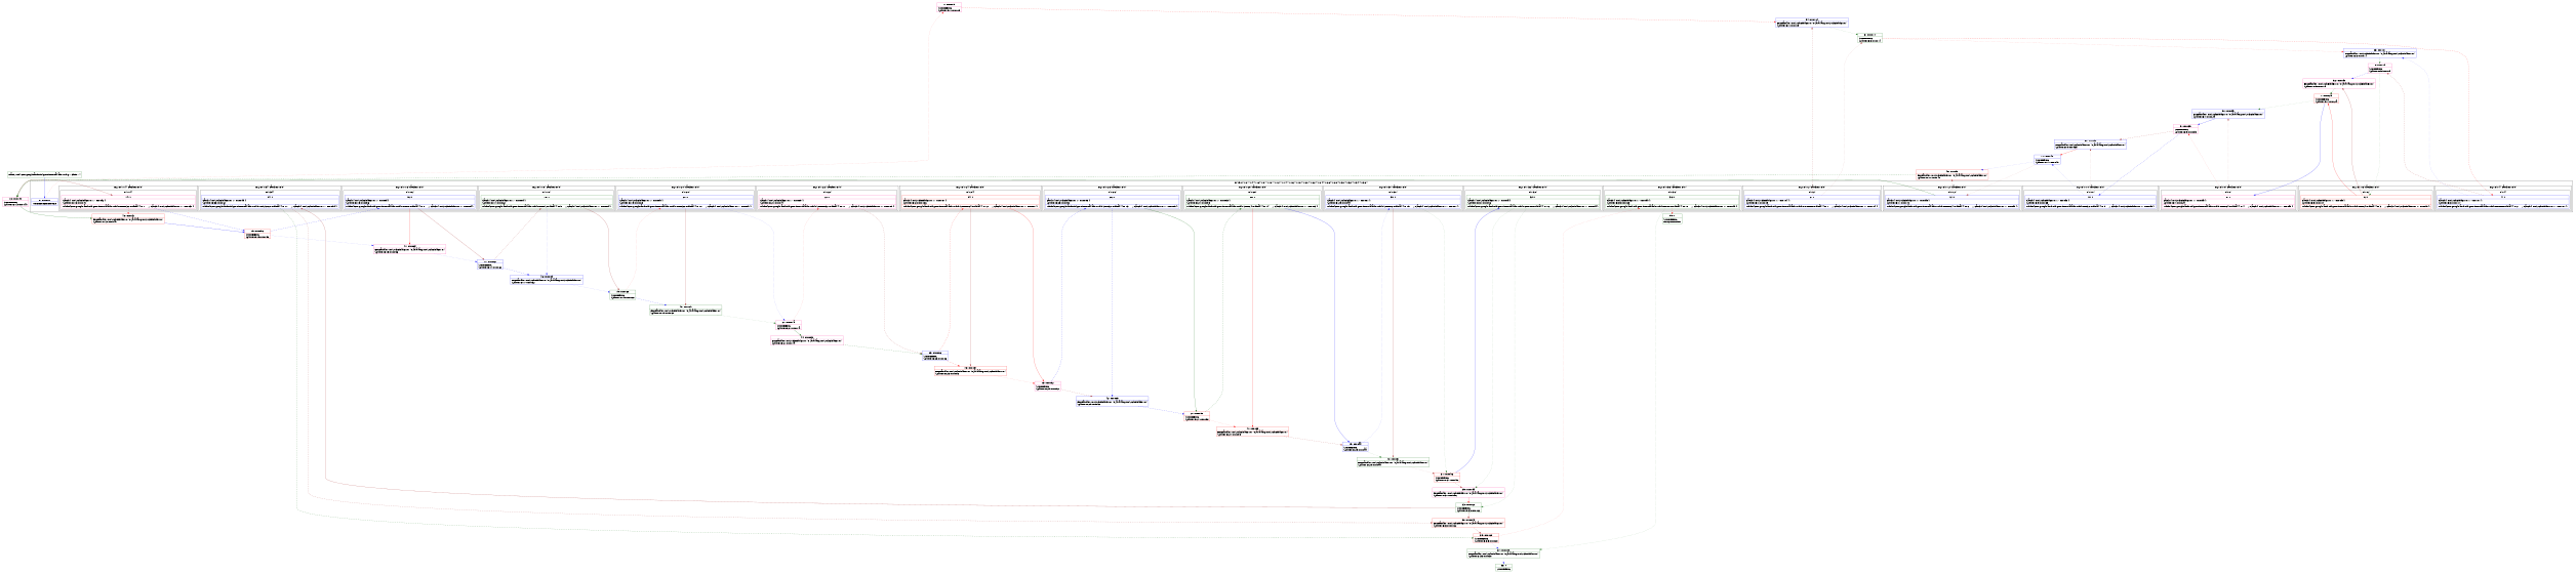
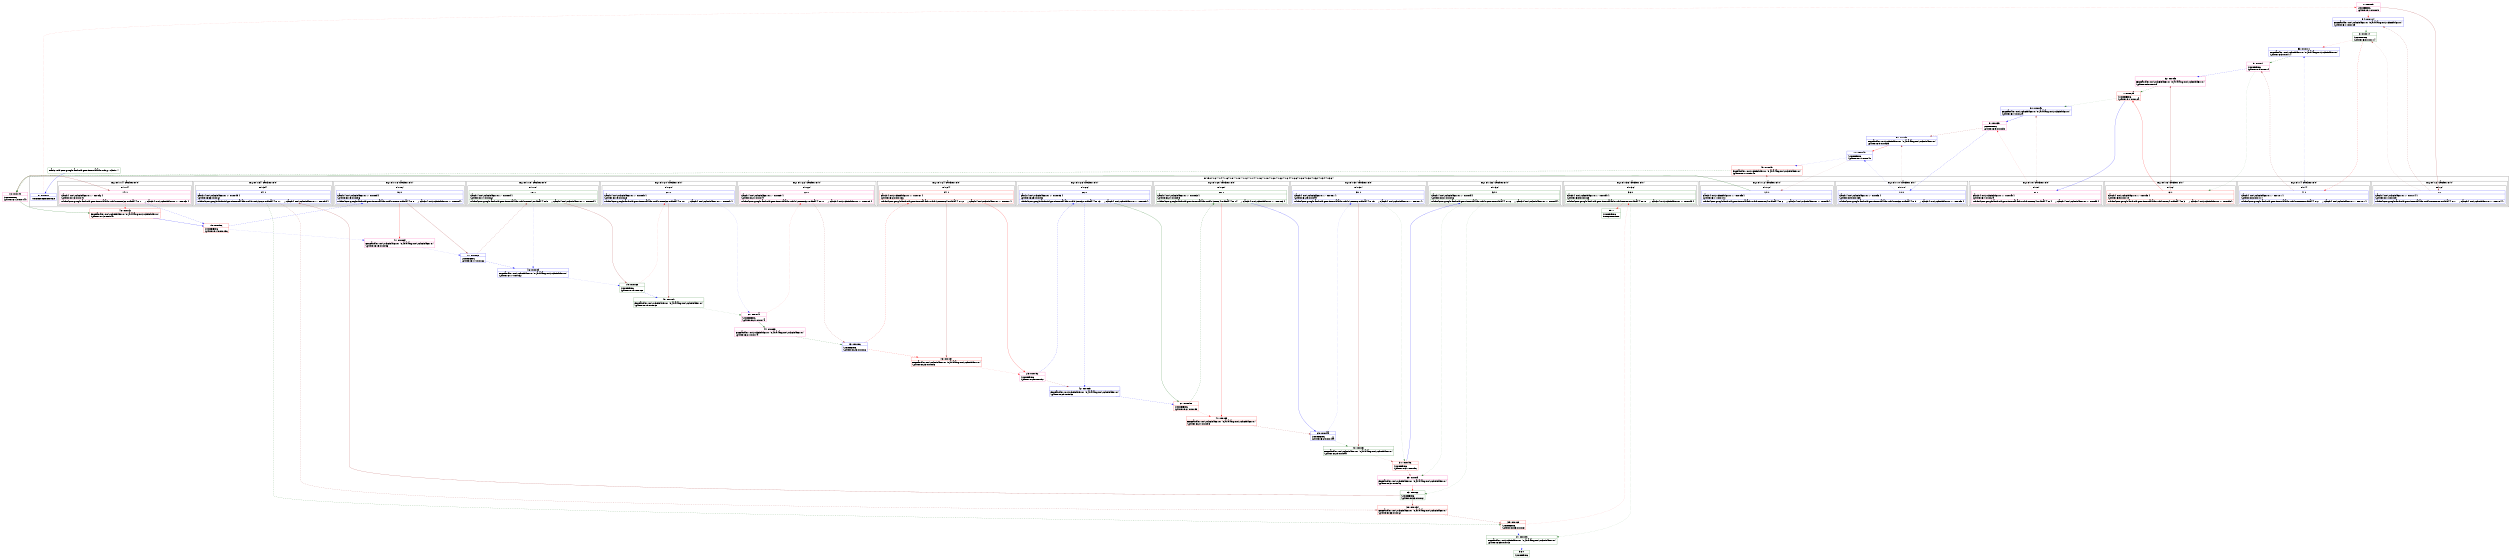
  digraph {
    node [color=blue shape=record]
    edge [color=brown style=dotted]
    n1 [label="{2\:\ ?|Catch:\{ NoSuchFieldError \-\> 0x0104 \}\lSplitter:B:1:0x0009\l|zzhdm[com.google.android.gms.internal.ads.zzdrh.DOUBLE.ordinal()] = 1     \/\/ Catch:\{ NoSuchFieldError \-\> 0x0104 \}\l}"]
    n2 [label="{4\:\ ?|Catch:\{ NoSuchFieldError \-\> 0x0101 \}\lSplitter:B:3:0x0014\l|zzhdm[com.google.android.gms.internal.ads.zzdrh.FLOAT.ordinal()] = 2     \/\/ Catch:\{ NoSuchFieldError \-\> 0x0101 \}\l}"]
    n3 [color=red label="{6\:\ ?|Catch:\{ NoSuchFieldError \-\> 0x00fe \}\lSplitter:B:5:0x001f\l|zzhdm[com.google.android.gms.internal.ads.zzdrh.INT64.ordinal()] = 3     \/\/ Catch:\{ NoSuchFieldError \-\> 0x00fe \}\l}"]
    n4 [color=deeppink label="{8\:\ ?|Catch:\{ NoSuchFieldError \-\> 0x00fb \}\lSplitter:B:7:0x002a\l|zzhdm[com.google.android.gms.internal.ads.zzdrh.UINT64.ordinal()] = 4     \/\/ Catch:\{ NoSuchFieldError \-\> 0x00fb \}\l}"]
    n5 [label="{10\:\ ?|Catch:\{ NoSuchFieldError \-\> 0x00f8 \}\lSplitter:B:9:0x0035\l|zzhdm[com.google.android.gms.internal.ads.zzdrh.INT32.ordinal()] = 5     \/\/ Catch:\{ NoSuchFieldError \-\> 0x00f8 \}\l}"]
    n6 [label="{12\:\ ?|Catch:\{ NoSuchFieldError \-\> 0x00f5 \}\lSplitter:B:11:0x0040\l|zzhdm[com.google.android.gms.internal.ads.zzdrh.FIXED64.ordinal()] = 6     \/\/ Catch:\{ NoSuchFieldError \-\> 0x00f5 \}\l}"]
    n7 [color=deeppink label="{14\:\ ?|Catch:\{ NoSuchFieldError \-\> 0x00f2 \}\lSplitter:B:13:0x004b\l|zzhdm[com.google.android.gms.internal.ads.zzdrh.FIXED32.ordinal()] = 7     \/\/ Catch:\{ NoSuchFieldError \-\> 0x00f2 \}\l}"]
    n8 [label="{16\:\ ?|Catch:\{ NoSuchFieldError \-\> 0x00ef \}\lSplitter:B:15:0x0056\l|zzhdm[com.google.android.gms.internal.ads.zzdrh.BOOL.ordinal()] = 8     \/\/ Catch:\{ NoSuchFieldError \-\> 0x00ef \}\l}"]
    n9 [color=darkgreen label="{18\:\ ?|Catch:\{ NoSuchFieldError \-\> 0x00ed \}\lSplitter:B:17:0x0062\l|zzhdm[com.google.android.gms.internal.ads.zzdrh.BYTES.ordinal()] = 9     \/\/ Catch:\{ NoSuchFieldError \-\> 0x00ed \}\l}"]
    n10 [label="{20\:\ ?|Catch:\{ NoSuchFieldError \-\> 0x00eb \}\lSplitter:B:19:0x006e\l|zzhdm[com.google.android.gms.internal.ads.zzdrh.UINT32.ordinal()] = 10     \/\/ Catch:\{ NoSuchFieldError \-\> 0x00eb \}\l}"]
    n11 [color=deeppink label="{22\:\ ?|Catch:\{ NoSuchFieldError \-\> 0x00e9 \}\lSplitter:B:21:0x007a\l|zzhdm[com.google.android.gms.internal.ads.zzdrh.SFIXED32.ordinal()] = 11     \/\/ Catch:\{ NoSuchFieldError \-\> 0x00e9 \}\l}"]
    n12 [color=red label="{24\:\ ?|Catch:\{ NoSuchFieldError \-\> 0x00e7 \}\lSplitter:B:23:0x0086\l|zzhdm[com.google.android.gms.internal.ads.zzdrh.SFIXED64.ordinal()] = 12     \/\/ Catch:\{ NoSuchFieldError \-\> 0x00e7 \}\l}"]
    n13 [label="{26\:\ ?|Catch:\{ NoSuchFieldError \-\> 0x00e5 \}\lSplitter:B:25:0x0092\l|zzhdm[com.google.android.gms.internal.ads.zzdrh.SINT32.ordinal()] = 13     \/\/ Catch:\{ NoSuchFieldError \-\> 0x00e5 \}\l}"]
    n14 [color=darkgreen label="{28\:\ ?|Catch:\{ NoSuchFieldError \-\> 0x00e3 \}\lSplitter:B:27:0x009e\l|zzhdm[com.google.android.gms.internal.ads.zzdrh.SINT64.ordinal()] = 14     \/\/ Catch:\{ NoSuchFieldError \-\> 0x00e3 \}\l}"]
    n15 [label="{30\:\ ?|Catch:\{ NoSuchFieldError \-\> 0x00e1 \}\lSplitter:B:29:0x00aa\l|zzhdm[com.google.android.gms.internal.ads.zzdrh.STRING.ordinal()] = 15     \/\/ Catch:\{ NoSuchFieldError \-\> 0x00e1 \}\l}"]
    n16 [label="{34\:\ ?|Catch:\{ NoSuchFieldError \-\> 0x00dd \}\lSplitter:B:33:0x00c2\l|zzhdm[com.google.android.gms.internal.ads.zzdrh.MESSAGE.ordinal()] = 17     \/\/ Catch:\{ NoSuchFieldError \-\> 0x00dd \}\l}"]
    n17 [color=darkgreen label="{32\:\ ?|Catch:\{ NoSuchFieldError \-\> 0x00df \}\lSplitter:B:31:0x00b6\l|zzhdm[com.google.android.gms.internal.ads.zzdrh.GROUP.ordinal()] = 16     \/\/ Catch:\{ NoSuchFieldError \-\> 0x00df \}\l}"]
    n18 [color=darkgreen label="{36\:\ ?|Catch:\{ NoSuchFieldError \-\> 0x00db \}\lSplitter:B:35:0x00ce\l|zzhdm[com.google.android.gms.internal.ads.zzdrh.ENUM.ordinal()] = 18     \/\/ Catch:\{ NoSuchFieldError \-\> 0x00db \}\l}"]
    n19 [label="{0\:\ 0x0000|MTH_ENTER_BLOCK\l}"]
    n20 [color=darkgreen label="{3\:\ 0x0014|SYNTHETIC\lSplitter:B:3:0x0014\l}"]
    n21 [label="{54\:\ 0x0104|ExcHandler: NoSuchFieldError (e java.lang.NoSuchFieldError)\lSplitter:B:1:0x0009\l}"]
    n22 [color=deeppink label="{5\:\ 0x001f|SYNTHETIC\lSplitter:B:5:0x001f\l}"]
    n23 [label="{53\:\ 0x0101|ExcHandler: NoSuchFieldError (e java.lang.NoSuchFieldError)\lSplitter:B:3:0x0014\l}"]
    n24 [color=red label="{7\:\ 0x002a|SYNTHETIC\lSplitter:B:7:0x002a\l}"]
    n25 [color=deeppink label="{52\:\ 0x00fe|ExcHandler: NoSuchFieldError (e java.lang.NoSuchFieldError)\lSplitter:B:5:0x001f\l}"]
    n26 [color=deeppink label="{9\:\ 0x0035|SYNTHETIC\lSplitter:B:9:0x0035\l}"]
    n27 [label="{51\:\ 0x00fb|ExcHandler: NoSuchFieldError (e java.lang.NoSuchFieldError)\lSplitter:B:7:0x002a\l}"]
    n28 [label="{11\:\ 0x0040|SYNTHETIC\lSplitter:B:11:0x0040\l}"]
    n29 [label="{50\:\ 0x00f8|ExcHandler: NoSuchFieldError (e java.lang.NoSuchFieldError)\lSplitter:B:9:0x0035\l}"]
    n30 [color=deeppink label="{13\:\ 0x004b|SYNTHETIC\lSplitter:B:13:0x004b\l}"]
    n31 [color=red label="{49\:\ 0x00f5|ExcHandler: NoSuchFieldError (e java.lang.NoSuchFieldError)\lSplitter:B:11:0x0040\l}"]
    n32 [color=red label="{15\:\ 0x0056|SYNTHETIC\lSplitter:B:15:0x0056\l}"]
    n33 [color=red label="{48\:\ 0x00f2|ExcHandler: NoSuchFieldError (e java.lang.NoSuchFieldError)\lSplitter:B:13:0x004b\l}"]
    n34 [label="{17\:\ 0x0062|SYNTHETIC\lSplitter:B:17:0x0062\l}"]
    n35 [color=deeppink label="{47\:\ 0x00ef|ExcHandler: NoSuchFieldError (e java.lang.NoSuchFieldError)\lSplitter:B:15:0x0056\l}"]
    n36 [color=darkgreen label="{19\:\ 0x006e|SYNTHETIC\lSplitter:B:19:0x006e\l}"]
    n37 [label="{46\:\ 0x00ed|ExcHandler: NoSuchFieldError (e java.lang.NoSuchFieldError)\lSplitter:B:17:0x0062\l}"]
    n38 [color=deeppink label="{21\:\ 0x007a|SYNTHETIC\lSplitter:B:21:0x007a\l}"]
    n39 [color=darkgreen label="{45\:\ 0x00eb|ExcHandler: NoSuchFieldError (e java.lang.NoSuchFieldError)\lSplitter:B:19:0x006e\l}"]
    n40 [label="{23\:\ 0x0086|SYNTHETIC\lSplitter:B:23:0x0086\l}"]
    n41 [color=deeppink label="{25\:\ 0x0092|SYNTHETIC\lSplitter:B:25:0x0092\l}"]
    n42 [color=red label="{43\:\ 0x00e7|ExcHandler: NoSuchFieldError (e java.lang.NoSuchFieldError)\lSplitter:B:23:0x0086\l}"]
    n43 [color=red label="{27\:\ 0x009e|SYNTHETIC\lSplitter:B:27:0x009e\l}"]
    n44 [label="{42\:\ 0x00e5|ExcHandler: NoSuchFieldError (e java.lang.NoSuchFieldError)\lSplitter:B:25:0x0092\l}"]
    n45 [label="{29\:\ 0x00aa|SYNTHETIC\lSplitter:B:29:0x00aa\l}"]
    n46 [color=red label="{41\:\ 0x00e3|ExcHandler: NoSuchFieldError (e java.lang.NoSuchFieldError)\lSplitter:B:27:0x009e\l}"]
    n47 [color=red label="{31\:\ 0x00b6|SYNTHETIC\lSplitter:B:31:0x00b6\l}"]
    n48 [color=darkgreen label="{40\:\ 0x00e1|ExcHandler: NoSuchFieldError (e java.lang.NoSuchFieldError)\lSplitter:B:29:0x00aa\l}"]
    n49 [color=darkgreen label="{33\:\ 0x00c2|SYNTHETIC\lSplitter:B:33:0x00c2\l}"]
    n50 [color=deeppink label="{39\:\ 0x00df|ExcHandler: NoSuchFieldError (e java.lang.NoSuchFieldError)\lSplitter:B:31:0x00b6\l}"]
    n51 [color=red label="{35\:\ 0x00ce|SYNTHETIC\lSplitter:B:35:0x00ce\l}"]
    n52 [color=red label="{38\:\ 0x00dd|ExcHandler: NoSuchFieldError (e java.lang.NoSuchFieldError)\lSplitter:B:33:0x00c2\l}"]
    n53 [color=darkgreen label="{37\:\ 0x00db|ExcHandler: NoSuchFieldError (e java.lang.NoSuchFieldError)\lSplitter:B:35:0x00ce\l}"]
    n54 [color=darkgreen label="{55\:\ ?|SYNTHETIC\lORIG_RETURN\l}"]
    n55 [color=deeppink label="{1\:\ 0x0009|SYNTHETIC\lSplitter:B:1:0x0009\l}"]
    n56 [color=deeppink label="{44\:\ 0x00e9|ExcHandler: NoSuchFieldError (e java.lang.NoSuchFieldError)\lSplitter:B:21:0x007a\l}"]
    n57 [color=darkgreen label="{56\:\ ?|SYNTHETIC\l}"]
    n58 [color=darkgreen label="{static void com.google.android.gms.internal.ads.zzdrg.\<clinit\>() }"]
    subgraph cluster_1 {
      label="R(19:0|(1:2)|(1:4)|(1:6)|(1:8)|(1:10)|(1:12)|(1:14)|(1:16)|(1:18)|(1:20)|(1:22)|(1:24)|(1:26)|(1:28)|(1:30)|(1:32)|(1:34)|(1:36))"
      n19
      subgraph cluster_2 {
        label="Try: R(1:2) catches: R(0)"
        subgraph cluster_3 {
          label="R(1:2)"
          n1
        }
        subgraph cluster_4 {
          label="R(0) | ExcHandler: NoSuchFieldError (e java.lang.NoSuchFieldError)\l"
        }
      }
      subgraph cluster_5 {
        label="Try: R(1:4) catches: R(0)"
        subgraph cluster_6 {
          label="R(1:4)"
          n2
        }
        subgraph cluster_7 {
          label="R(0) | ExcHandler: NoSuchFieldError (e java.lang.NoSuchFieldError)\l"
        }
      }
      subgraph cluster_8 {
        label="Try: R(1:6) catches: R(0)"
        subgraph cluster_9 {
          label="R(1:6)"
          n3
        }
        subgraph cluster_10 {
          label="R(0) | ExcHandler: NoSuchFieldError (e java.lang.NoSuchFieldError)\l"
        }
      }
      subgraph cluster_11 {
        label="Try: R(1:8) catches: R(0)"
        subgraph cluster_12 {
          label="R(1:8)"
          n4
        }
        subgraph cluster_13 {
          label="R(0) | ExcHandler: NoSuchFieldError (e java.lang.NoSuchFieldError)\l"
        }
      }
      subgraph cluster_14 {
        label="Try: R(1:10) catches: R(0)"
        subgraph cluster_15 {
          label="R(1:10)"
          n5
        }
        subgraph cluster_16 {
          label="R(0) | ExcHandler: NoSuchFieldError (e java.lang.NoSuchFieldError)\l"
        }
      }
      subgraph cluster_17 {
        label="Try: R(1:12) catches: R(0)"
        subgraph cluster_18 {
          label="R(1:12)"
          n6
        }
        subgraph cluster_19 {
          label="R(0) | ExcHandler: NoSuchFieldError (e java.lang.NoSuchFieldError)\l"
        }
      }
      subgraph cluster_20 {
        label="Try: R(1:14) catches: R(0)"
        subgraph cluster_21 {
          label="R(1:14)"
          n7
        }
        subgraph cluster_22 {
          label="R(0) | ExcHandler: NoSuchFieldError (e java.lang.NoSuchFieldError)\l"
        }
      }
      subgraph cluster_23 {
        label="Try: R(1:16) catches: R(0)"
        subgraph cluster_24 {
          label="R(1:16)"
          n8
        }
        subgraph cluster_25 {
          label="R(0) | ExcHandler: NoSuchFieldError (e java.lang.NoSuchFieldError)\l"
        }
      }
      subgraph cluster_26 {
        label="Try: R(1:18) catches: R(0)"
        subgraph cluster_27 {
          label="R(1:18)"
          n9
        }
        subgraph cluster_28 {
          label="R(0) | ExcHandler: NoSuchFieldError (e java.lang.NoSuchFieldError)\l"
        }
      }
      subgraph cluster_29 {
        label="Try: R(1:20) catches: R(0)"
        subgraph cluster_30 {
          label="R(0) | ExcHandler: NoSuchFieldError (e java.lang.NoSuchFieldError)\l"
        }
        subgraph cluster_31 {
          label="R(1:20)"
          n10
        }
      }
      subgraph cluster_32 {
        label="Try: R(1:22) catches: R(0)"
        subgraph cluster_33 {
          label="R(1:22)"
          n11
        }
        subgraph cluster_34 {
          label="R(0) | ExcHandler: NoSuchFieldError (e java.lang.NoSuchFieldError)\l"
        }
      }
      subgraph cluster_35 {
        label="Try: R(1:24) catches: R(0)"
        subgraph cluster_36 {
          label="R(1:24)"
          n12
        }
        subgraph cluster_37 {
          label="R(0) | ExcHandler: NoSuchFieldError (e java.lang.NoSuchFieldError)\l"
        }
      }
      subgraph cluster_38 {
        label="Try: R(1:26) catches: R(0)"
        subgraph cluster_39 {
          label="R(1:26)"
          n13
        }
        subgraph cluster_40 {
          label="R(0) | ExcHandler: NoSuchFieldError (e java.lang.NoSuchFieldError)\l"
        }
      }
      subgraph cluster_41 {
        label="Try: R(1:28) catches: R(0)"
        subgraph cluster_42 {
          label="R(1:28)"
          n14
        }
        subgraph cluster_43 {
          label="R(0) | ExcHandler: NoSuchFieldError (e java.lang.NoSuchFieldError)\l"
        }
      }
      subgraph cluster_44 {
        label="Try: R(1:30) catches: R(0)"
        subgraph cluster_45 {
          label="R(1:30)"
          n15
        }
        subgraph cluster_46 {
          label="R(0) | ExcHandler: NoSuchFieldError (e java.lang.NoSuchFieldError)\l"
        }
      }
      subgraph cluster_47 {
        label="Try: R(1:34) catches: R(0)"
        subgraph cluster_48 {
          label="R(1:34)"
          n16
        }
        subgraph cluster_49 {
          label="R(0) | ExcHandler: NoSuchFieldError (e java.lang.NoSuchFieldError)\l"
        }
      }
      subgraph cluster_50 {
        label="Try: R(1:32) catches: R(0)"
        subgraph cluster_51 {
          label="R(1:32)"
          n17
        }
        subgraph cluster_52 {
          label="R(0) | ExcHandler: NoSuchFieldError (e java.lang.NoSuchFieldError)\l"
        }
      }
      subgraph cluster_53 {
        label="Try: R(1:36) catches: R(0)"
        subgraph cluster_54 {
          label="R(1:36)"
          n18
        }
        subgraph cluster_55 {
          label="R(0) | ExcHandler: NoSuchFieldError (e java.lang.NoSuchFieldError)\l"
        }
      }
    }
    subgraph cluster_56 {
      label="R(0) | ExcHandler: NoSuchFieldError (e java.lang.NoSuchFieldError)\l"
    }
    subgraph cluster_57 {
      label="R(0) | ExcHandler: NoSuchFieldError (e java.lang.NoSuchFieldError)\l"
    }
    subgraph cluster_58 {
      label="R(0) | ExcHandler: NoSuchFieldError (e java.lang.NoSuchFieldError)\l"
    }
    subgraph cluster_59 {
      label="R(0) | ExcHandler: NoSuchFieldError (e java.lang.NoSuchFieldError)\l"
    }
    subgraph cluster_60 {
      label="R(0) | ExcHandler: NoSuchFieldError (e java.lang.NoSuchFieldError)\l"
    }
    subgraph cluster_61 {
      label="R(0) | ExcHandler: NoSuchFieldError (e java.lang.NoSuchFieldError)\l"
    }
    subgraph cluster_62 {
      label="R(0) | ExcHandler: NoSuchFieldError (e java.lang.NoSuchFieldError)\l"
    }
    subgraph cluster_63 {
      label="R(0) | ExcHandler: NoSuchFieldError (e java.lang.NoSuchFieldError)\l"
    }
    subgraph cluster_64 {
      label="R(0) | ExcHandler: NoSuchFieldError (e java.lang.NoSuchFieldError)\l"
    }
    subgraph cluster_65 {
      label="R(0) | ExcHandler: NoSuchFieldError (e java.lang.NoSuchFieldError)\l"
    }
    subgraph cluster_66 {
      label="R(0) | ExcHandler: NoSuchFieldError (e java.lang.NoSuchFieldError)\l"
    }
    subgraph cluster_67 {
      label="R(0) | ExcHandler: NoSuchFieldError (e java.lang.NoSuchFieldError)\l"
    }
    subgraph cluster_68 {
      label="R(0) | ExcHandler: NoSuchFieldError (e java.lang.NoSuchFieldError)\l"
    }
    subgraph cluster_69 {
      label="R(0) | ExcHandler: NoSuchFieldError (e java.lang.NoSuchFieldError)\l"
    }
    subgraph cluster_70 {
      label="R(0) | ExcHandler: NoSuchFieldError (e java.lang.NoSuchFieldError)\l"
    }
    subgraph cluster_71 {
      label="R(0) | ExcHandler: NoSuchFieldError (e java.lang.NoSuchFieldError)\l"
    }
    subgraph cluster_72 {
      label="R(0) | ExcHandler: NoSuchFieldError (e java.lang.NoSuchFieldError)\l"
    }
    subgraph cluster_73 {
      label="R(0) | ExcHandler: NoSuchFieldError (e java.lang.NoSuchFieldError)\l"
    }
    n1 -> n20
    n1 -> n21 [style=dashed]
    n2 -> n22 [style=dashed]
    n2 -> n23 [color=blue]
    n3 -> n24 [color=red style=solid]
    n3 -> n25 [style=solid]
    n4 -> n26 [color=red]
    n4 -> n27
    n5 -> n28 [color=blue]
    n5 -> n29
    n6 -> n30 [color=darkgreen style=solid]
    n6 -> n31
    n7 -> n32 [color=blue style=dashed]
    n7 -> n33 [color=red style=dashed]
    n8 -> n34 [style=solid]
    n8 -> n35 [color=red style=solid]
    n9 -> n36 [style=solid]
    n9 -> n37 [color=blue]
    n10 -> n38 [color=blue]
    n10 -> n39 [style=solid]
    n11 -> n40 [style=dashed]
    n12 -> n41 [color=red style=solid]
    n12 -> n42 [style=solid]
    n13 -> n43 [color=darkgreen style=solid]
    n13 -> n44 [color=blue style=dashed]
    n14 -> n45 [color=blue style=solid]
    n14 -> n46 [color=red style=solid]
    n15 -> n47 [color=darkgreen]
    n15 -> n48 [style=solid]
    n16 -> n51 [color=darkgreen style=dashed]
    n16 -> n52 [style=dashed]
    n17 -> n49 [color=darkgreen]
    n17 -> n50 [color=darkgreen]
    n18 -> n53 [color=darkgreen]
    n18 -> n54 [color=red style=dashed]
    n19 -> n55 [color=red]
    n20 -> n2 [color=red style=dashed]
    n20 -> n23 [color=red]
    n21 -> n20 [color=darkgreen]
    n22 -> n3 [color=darkgreen]
    n22 -> n25 [color=blue style=dashed]
    n23 -> n22 [color=darkgreen style=dashed]
    n24 -> n4 [color=blue style=solid]
    n24 -> n27 [color=darkgreen]
    n25 -> n24 [color=darkgreen style=dashed]
    n26 -> n5 [color=blue style=dashed]
    n26 -> n29 [style=dashed]
    n27 -> n26 [color=blue style=solid]
    n28 -> n6
    n28 -> n31 [color=blue]
    n29 -> n28 [color=red style=solid]
    n30 -> n7 [style=solid]
    n30 -> n33 [color=darkgreen style=solid]
    n31 -> n30 [color=darkgreen style=dashed]
    n32 -> n8 [color=blue style=dashed]
    n32 -> n35 [color=blue]
    n33 -> n32 [color=blue style=solid]
    n34 -> n9 [style=dashed]
    n34 -> n37 [color=blue style=dashed]
    n35 -> n34 [color=blue]
    n36 -> n10 [color=red]
    n36 -> n39 [color=blue style=dashed]
    n37 -> n36 [color=blue]
    n38 -> n11 [color=red]
    n38 -> n56 [color=darkgreen style=solid]
    n39 -> n38 [color=darkgreen]
    n40 -> n12 [color=red style=dashed]
    n40 -> n42 [color=red style=dashed]
    n41 -> n13 [color=blue style=dashed]
    n41 -> n44 [style=dashed]
    n42 -> n41 [color=red]
    n43 -> n14 [color=darkgreen style=dashed]
    n43 -> n46 [color=red]
    n44 -> n43 [color=blue style=dashed]
    n45 -> n15 [color=blue]
    n45 -> n48 [color=darkgreen]
    n46 -> n45 [style=dashed]
    n47 -> n17 [color=blue style=solid]
    n47 -> n50 [style=dashed]
    n48 -> n47
    n49 -> n16 [style=solid]
    n49 -> n52 [style=solid]
    n50 -> n49 [color=red style=solid]
    n51 -> n18 [color=red]
    n51 -> n53 [color=blue]
    n52 -> n51 [style=dashed]
    n53 -> n57 [color=blue]
+   n55 -> n1 [style=solid]
    n55 -> n21 [color=red style=dashed]
    n56 -> n40 [color=darkgreen style=dashed]
    n58 -> n19 [color=blue style=solid]
  }
